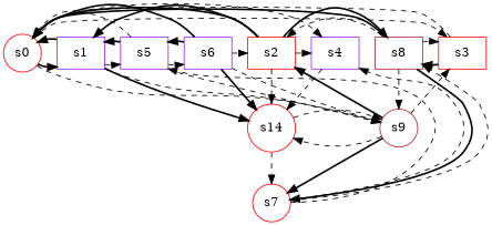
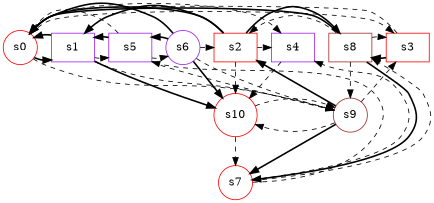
  digraph {
    node [color=red player=0 shape=box]
    edge [style=dashed]
    s0 [player=1 shape=circle]
    s1 [color=purple player=1]
    s3 [player=1]
    s4 [color=purple]
    s9 [color=brown shape=circle]
    s5 [color=purple]
-   s10 [shape=circle label=s14]
+   s10 [shape=circle]
    s8 [color=brown player=1]
    s2
    s7 [player=1 shape=circle]
-   s6 [color=purple]
+   s6 [color=purple shape=circle]
    s0 -> s1 [constraint="time % 2 == 1 && time % 5 == 3" style=bold]
    s0 -> s3 [constraint="time % 3 == 1 && time % 3 == 2"]
    s0 -> s4 [constraint="!(time % 4 == 1)"]
    s0 -> s9 [constraint="time % 5 == 1 || time % 3 == 1"]
    s1 -> s0 [constraint="time == 16 || time == 21 || time == 24" style=bold]
    s1 -> s9 [constraint="time == 0 || time == 2 || time == 8 || time == 11 || time == 18"]
    s1 -> s5 [constraint="time % 4 == 2 && time % 5 == 4"]
    s1 -> s10 [constraint="time == 12 || time == 20 || time == 26" style=bold]
    s3 -> s0 [constraint="time == 2 || time == 3 || time == 11 || time == 18"]
    s3 -> s8 [constraint="!(time % 2 == 0)" style=bold]
    s4 -> s10 [constraint="time % 2 == 0 || time % 2 == 0"]
    s9 -> s3 [constraint="time == 5 || time == 7 || time == 12 || time == 14"]
    s9 -> s10 [constraint="!(time % 2 == 1)"]
    s9 -> s2 [constraint="time % 2 == 0" style=bold]
    s9 -> s7 [constraint="!(time % 3 == 2)" style=bold]
    s5 -> s0 [constraint="time % 4 == 1"]
    s5 -> s1 [constraint="time % 3 == 1 || time % 2 == 1" style=bold]
    s5 -> s9 [constraint="time % 3 == 2 && time % 5 == 1"]
    s5 -> s6 [constraint="time % 2 == 0"]
    s10 -> s9 [constraint="time % 4 == 2 && time % 3 == 0"]
    s10 -> s7
    s8 -> s0 [constraint="!(time % 4 == 2)" style=bold]
    s8 -> s3 [constraint="time % 5 == 1"]
    s8 -> s9
    s8 -> s2 [constraint="time % 2 == 0 || time % 3 == 1"]
    s8 -> s7 [constraint="time % 5 == 0 || time % 2 == 0" style=bold]
    s2 -> s0 [constraint="time % 4 == 0 && time % 3 == 0" style=bold]
    s2 -> s1 [constraint="time % 4 == 1" style=bold]
    s2 -> s4 [constraint="!(time % 4 == 3)"]
    s2 -> s10
    s2 -> s8 [constraint="time % 2 == 0 && time % 4 == 2" style=bold]
    s7 -> s4 [constraint="!(time % 3 == 1)"]
    s7 -> s5 [constraint="time % 4 == 0 && time % 4 == 1"]
    s7 -> s8 [constraint="time % 3 == 2"]
    s6 -> s0 [constraint="!(time % 4 == 0)" style=bold]
    s6 -> s9 [constraint="time % 2 == 1 || time % 4 == 1"]
    s6 -> s5 [constraint="time % 4 == 2" style=bold]
    s6 -> s10 [constraint="time == 1 || time == 7 || time == 10" style=bold]
    s6 -> s2 [constraint="time % 3 == 1"]
  }
